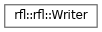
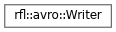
  digraph {
    rankdir=LR
-   n1 [color=grey40 fillcolor=white fontname=Helvetica fontsize=10 height=0.2 label="rfl::rfl::Writer" shape=box style=filled width=0.4]
+   n1 [color=grey40 fillcolor=white fontname=Helvetica fontsize=10 height=0.2 label="rfl::avro::Writer" shape=box style=filled width=0.4]
  }
